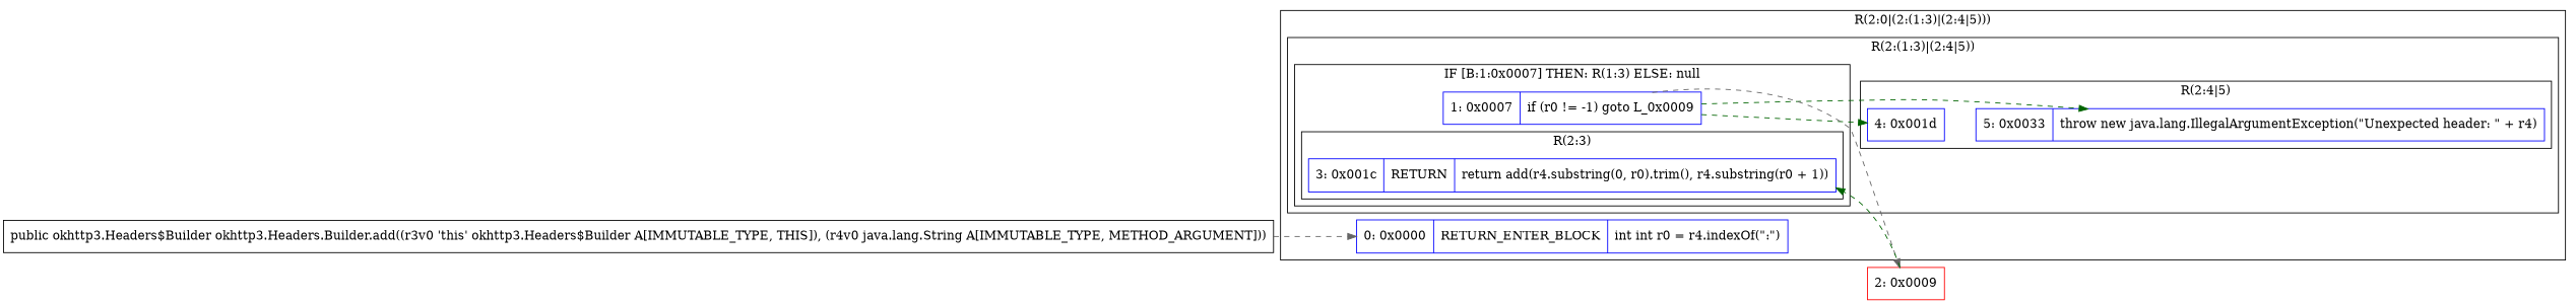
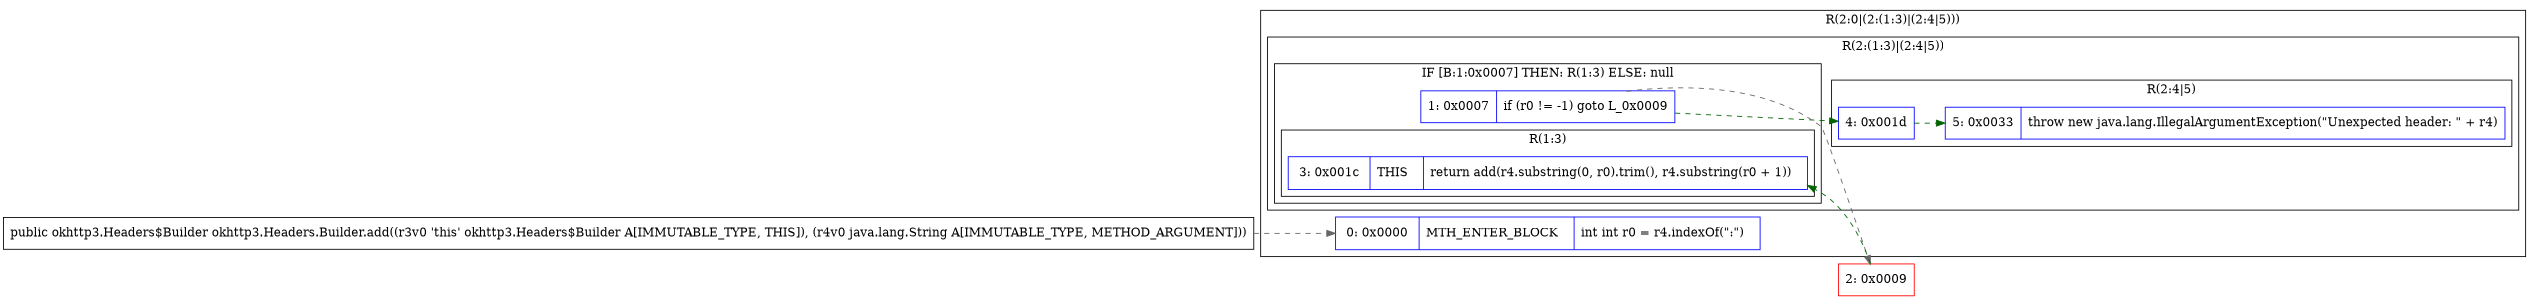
  digraph {
    rankdir=LR
    node [color=blue shape=record]
    edge [color=darkgreen style=dashed]
-   n1 [label="{3\:\ 0x001c|RETURN\l|return add(r4.substring(0, r0).trim(), r4.substring(r0 + 1))\l}"]
+   n1 [label="{3\:\ 0x001c|THIS\l|return add(r4.substring(0, r0).trim(), r4.substring(r0 + 1))\l}"]
    n2 [label="{1\:\ 0x0007|if (r0 != \-1) goto L_0x0009\l}"]
    n3 [label="{4\:\ 0x001d}"]
    n4 [label="{5\:\ 0x0033|throw new java.lang.IllegalArgumentException(\"Unexpected header: \" + r4)\l}"]
-   n5 [label="{0\:\ 0x0000|RETURN_ENTER_BLOCK\l|int int r0 = r4.indexOf(\":\")\l}"]
+   n5 [label="{0\:\ 0x0000|MTH_ENTER_BLOCK\l|int int r0 = r4.indexOf(\":\")\l}"]
    n6 [color=red label="{2\:\ 0x0009}"]
    n7 [label="{public okhttp3.Headers$Builder okhttp3.Headers.Builder.add((r3v0 'this' okhttp3.Headers$Builder A[IMMUTABLE_TYPE, THIS]), (r4v0 java.lang.String A[IMMUTABLE_TYPE, METHOD_ARGUMENT])) }" color=""]
    subgraph cluster_1 {
      label="R(2:0|(2:(1:3)|(2:4|5)))"
      n5
      subgraph cluster_2 {
        label="R(2:(1:3)|(2:4|5))"
        subgraph cluster_3 {
          label="IF [B:1:0x0007] THEN: R(1:3) ELSE: null"
          n2
          subgraph cluster_4 {
-           label="R(2:3)"
+           label="R(1:3)"
            n1
          }
        }
        subgraph cluster_5 {
          label="R(2:4|5)"
          n3
          n4
        }
      }
    }
    n2 -> n3
    n2 -> n6 [color=gray40]
-   n2 -> n4
+   n3 -> n4
    n6 -> n1
    n7 -> n5 [color=gray40]
  }
